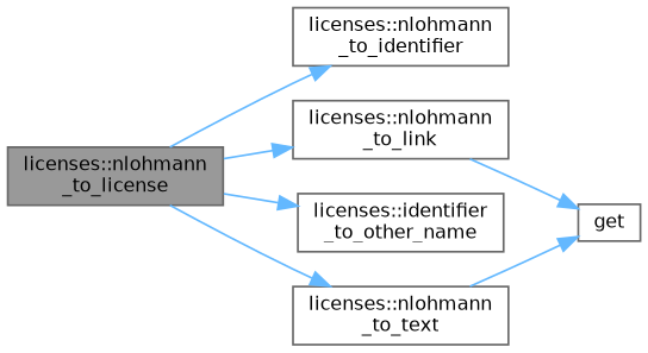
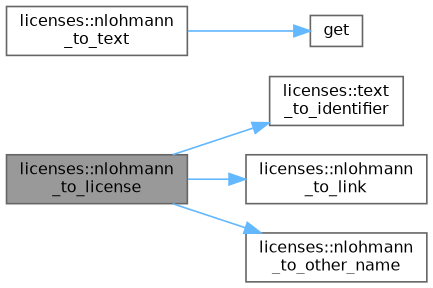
  digraph {
    rankdir=LR
    node [color=grey40 fillcolor=white fontname=Helvetica fontsize=10 shape=box style=filled]
    edge [color=steelblue1 fontname=Helvetica fontsize=10 labelfontname=Helvetica labelfontsize=10 style=solid]
    n1 [color=gray40 fillcolor=grey60 fontcolor=black height=0.2 label="licenses::nlohmann\l_to_license" width=0.4]
-   n2 [height=0.2 label="licenses::nlohmann\l_to_identifier" width=0.4]
+   n2 [height=0.2 label="licenses::text\l_to_identifier" width=0.4]
    n3 [height=0.2 label="licenses::nlohmann\l_to_link" width=0.4]
-   n4 [height=0.2 label="licenses::identifier\l_to_other_name" width=0.4]
+   n4 [height=0.2 label="licenses::nlohmann\l_to_other_name" width=0.4]
    n5 [height=0.2 label="licenses::nlohmann\l_to_text" width=0.4]
    n6 [height=0.2 label=get width=0.4]
    n1 -> n2
    n1 -> n3
    n1 -> n4
-   n1 -> n5
-   n3 -> n6
    n5 -> n6
  }
